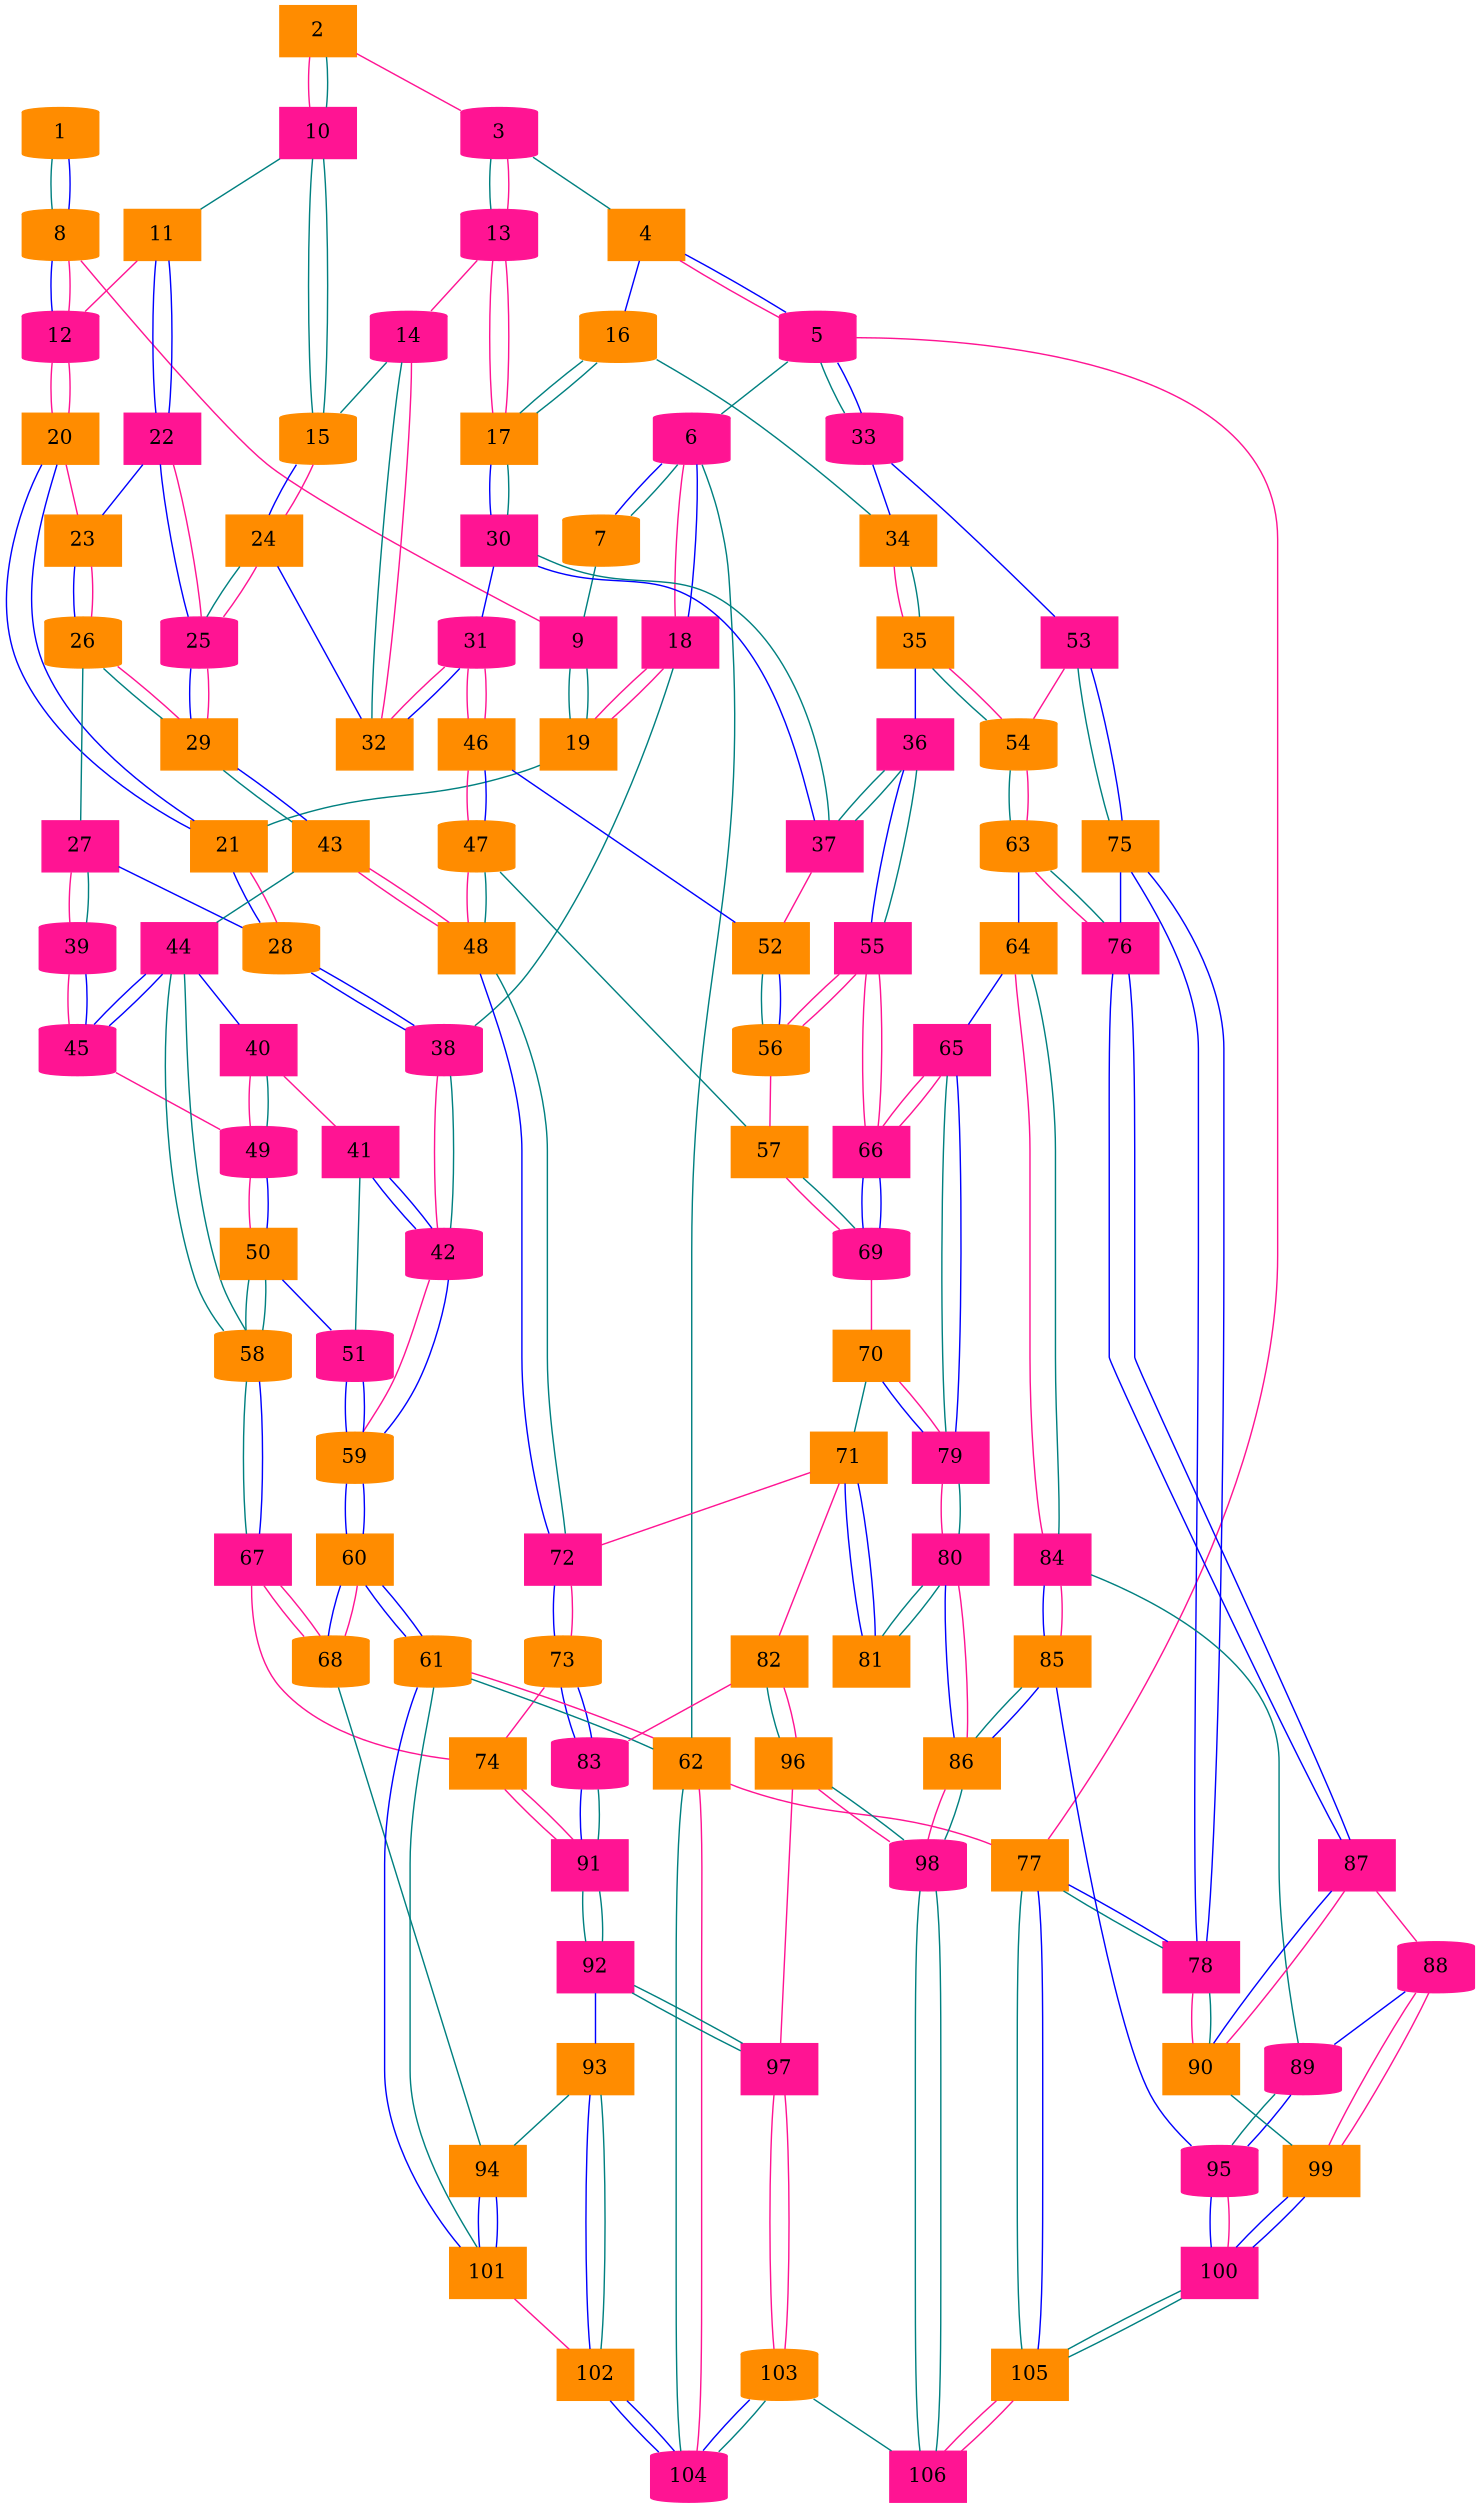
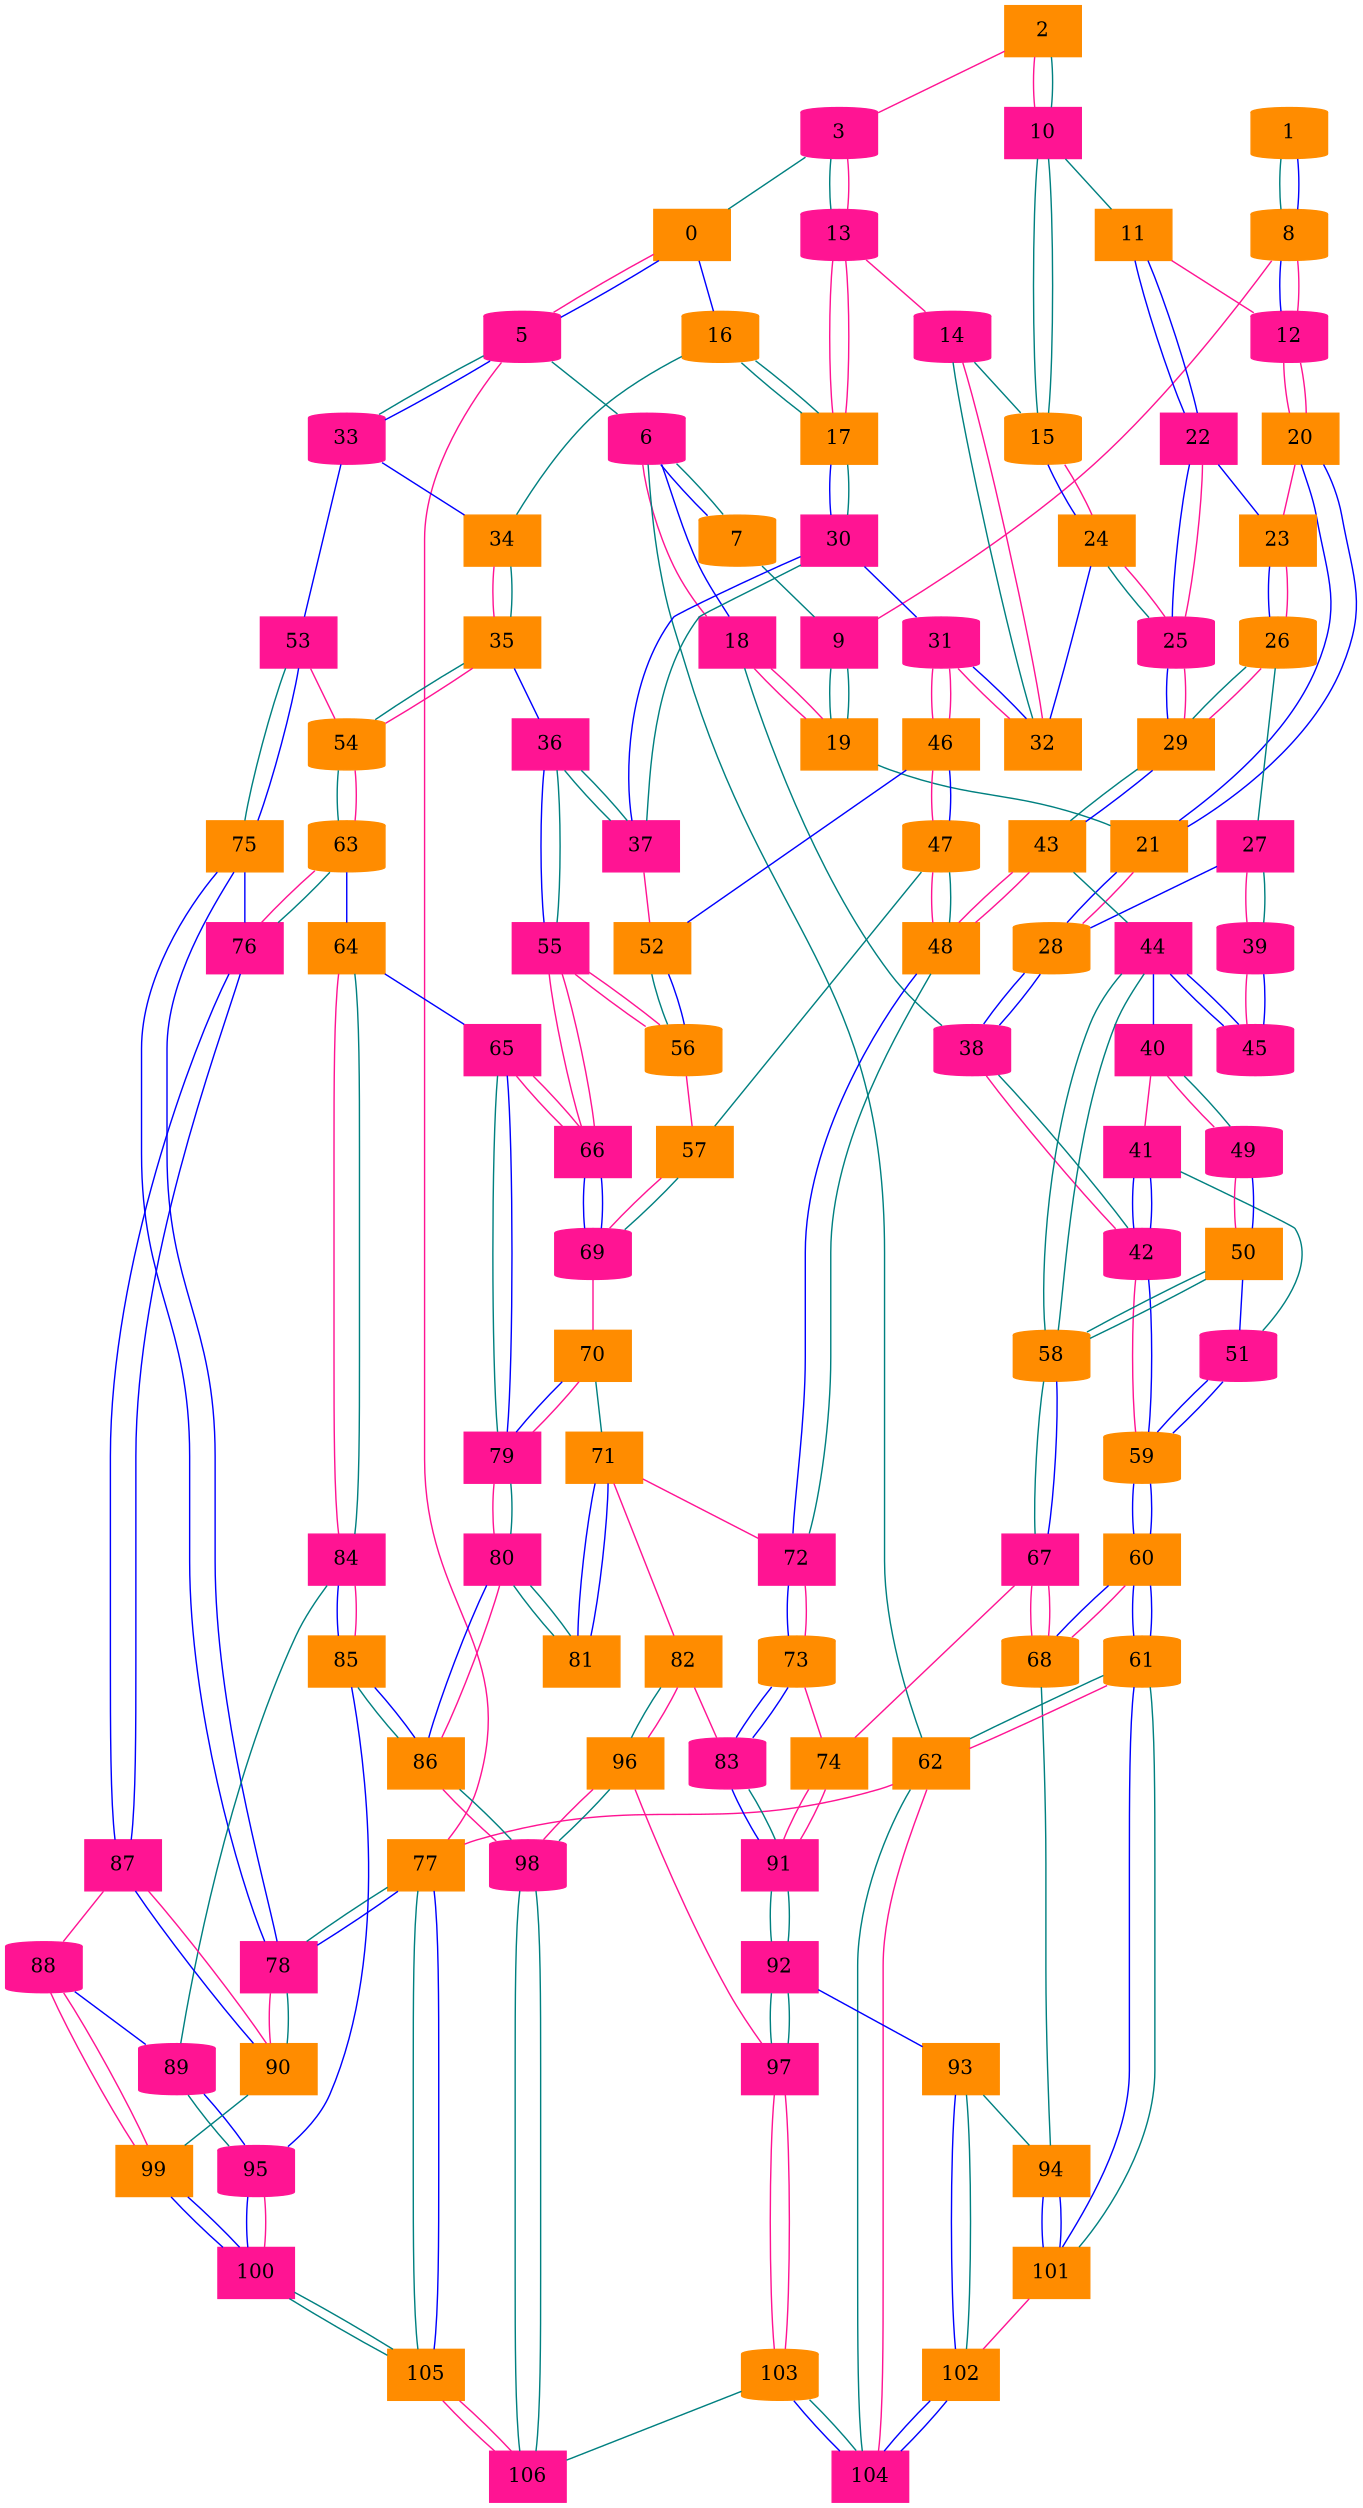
  graph {
    node [color=darkorange shape=box style=filled]
    edge [color=blue]
    1 [shape=cylinder]
    8 [shape=cylinder]
    3 [color=deeppink shape=cylinder]
    2
    10 [color=deeppink]
    9 [color=deeppink]
    12 [color=deeppink shape=cylinder]
-   4
+   4 [label=0]
    13 [color=deeppink shape=cylinder]
    11
    15 [shape=cylinder]
    5 [color=deeppink shape=cylinder]
    16 [shape=cylinder]
    14 [color=deeppink shape=cylinder]
    17
    6 [color=deeppink shape=cylinder]
    33 [color=deeppink shape=cylinder]
    77
    34
    7 [shape=cylinder]
    18 [color=deeppink]
    62
    53 [color=deeppink]
    78 [color=deeppink]
    105
    19
    38 [color=deeppink shape=cylinder]
-   104 [color=deeppink shape=cylinder]
+   104 [color=deeppink]
    20
    21
    22 [color=deeppink]
    24
    23
    25 [color=deeppink shape=cylinder]
    32
    30 [color=deeppink]
    35
    31 [color=deeppink shape=cylinder]
    37 [color=deeppink]
    42 [color=deeppink shape=cylinder]
    28 [shape=cylinder]
    26 [shape=cylinder]
    29
    27 [color=deeppink]
    43
    39 [color=deeppink shape=cylinder]
    45 [color=deeppink shape=cylinder]
    44 [color=deeppink]
    48
    46
    52
    47 [shape=cylinder]
    54 [shape=cylinder]
    75
    36 [color=deeppink]
    55 [color=deeppink]
    63 [shape=cylinder]
    56 [shape=cylinder]
    66 [color=deeppink]
    59 [shape=cylinder]
    40 [color=deeppink]
    41 [color=deeppink]
    49 [color=deeppink shape=cylinder]
    51 [color=deeppink shape=cylinder]
    50
    60
    58 [shape=cylinder]
    72 [color=deeppink]
    67 [color=deeppink]
    57
    69 [color=deeppink shape=cylinder]
    73 [shape=cylinder]
    76 [color=deeppink]
    64
    70
    68 [shape=cylinder]
    74
    61 [shape=cylinder]
    101
    94
    102
    65 [color=deeppink]
    84 [color=deeppink]
    87 [color=deeppink]
    79 [color=deeppink]
    85
    89 [color=deeppink shape=cylinder]
    80 [color=deeppink]
    91 [color=deeppink]
    71
    81
    82
    83 [color=deeppink shape=cylinder]
    92 [color=deeppink]
    90
    88 [color=deeppink shape=cylinder]
    106 [color=deeppink]
    99
    86
    98 [color=deeppink shape=cylinder]
    96
    97 [color=deeppink]
    95 [color=deeppink shape=cylinder]
    100 [color=deeppink]
    93
    103 [shape=cylinder]
    1 -- 8 [color=teal]
    1 -- 8
    8 -- 9 [color=deeppink]
    8 -- 12
    8 -- 12 [color=deeppink]
    3 -- 4 [color=teal]
    3 -- 13 [color=teal]
    3 -- 13 [color=deeppink]
    2 -- 3 [color=deeppink]
    2 -- 10 [color=deeppink]
    2 -- 10 [color=teal]
    10 -- 11 [color=teal]
    10 -- 15 [color=teal]
    10 -- 15 [color=teal]
    9 -- 19 [color=teal]
    9 -- 19 [color=teal]
    12 -- 20 [color=deeppink]
    12 -- 20 [color=deeppink]
    4 -- 5 [color=deeppink]
    4 -- 5
    4 -- 16
    13 -- 14 [color=deeppink]
    13 -- 17 [color=deeppink]
    13 -- 17 [color=deeppink]
    11 -- 12 [color=deeppink]
    11 -- 22
    11 -- 22
    15 -- 24
    15 -- 24 [color=deeppink]
    5 -- 6 [color=teal]
    5 -- 33 [color=teal]
    5 -- 33
    5 -- 77 [color=deeppink]
    16 -- 17 [color=teal]
    16 -- 17 [color=teal]
    16 -- 34 [color=teal]
    14 -- 15 [color=teal]
    14 -- 32 [color=teal]
    14 -- 32 [color=deeppink]
    17 -- 30
    17 -- 30 [color=teal]
    6 -- 7
    6 -- 7 [color=teal]
    6 -- 18 [color=deeppink]
    6 -- 18
    6 -- 62 [color=teal]
    33 -- 34
    33 -- 53
    77 -- 78 [color=teal]
    77 -- 78
    77 -- 105 [color=teal]
    77 -- 105
    34 -- 35 [color=deeppink]
    34 -- 35 [color=teal]
    7 -- 9 [color=teal]
    18 -- 19 [color=deeppink]
    18 -- 19 [color=deeppink]
    18 -- 38 [color=teal]
    62 -- 77 [color=deeppink]
    62 -- 104 [color=teal]
    62 -- 104 [color=deeppink]
    53 -- 54 [color=deeppink]
    53 -- 75 [color=teal]
    53 -- 75
    78 -- 90 [color=deeppink]
    78 -- 90 [color=teal]
    105 -- 106 [color=deeppink]
    105 -- 106 [color=deeppink]
    19 -- 21 [color=teal]
    38 -- 42 [color=deeppink]
    38 -- 42 [color=teal]
    20 -- 21
    20 -- 21
    20 -- 23 [color=deeppink]
    21 -- 28
    21 -- 28 [color=deeppink]
    22 -- 23
    22 -- 25
    22 -- 25 [color=deeppink]
    24 -- 25 [color=teal]
    24 -- 25 [color=deeppink]
    24 -- 32
    23 -- 26
    23 -- 26 [color=deeppink]
    25 -- 29
    25 -- 29 [color=deeppink]
    30 -- 31
    30 -- 37
    30 -- 37 [color=teal]
    35 -- 54 [color=teal]
    35 -- 54 [color=deeppink]
    35 -- 36
    31 -- 32 [color=deeppink]
    31 -- 32
    31 -- 46 [color=deeppink]
    31 -- 46 [color=deeppink]
    37 -- 52 [color=deeppink]
    42 -- 59 [color=deeppink]
    42 -- 59
    28 -- 38
    28 -- 38
    26 -- 29 [color=teal]
    26 -- 29 [color=deeppink]
    26 -- 27 [color=teal]
    29 -- 43 [color=teal]
    29 -- 43
    27 -- 28
    27 -- 39 [color=deeppink]
    27 -- 39 [color=teal]
    43 -- 44 [color=teal]
    43 -- 48 [color=deeppink]
    43 -- 48 [color=deeppink]
    39 -- 45 [color=deeppink]
    39 -- 45
-   45 -- 49 [color=deeppink]
    44 -- 45
    44 -- 45
    44 -- 40
    44 -- 58 [color=teal]
    44 -- 58 [color=teal]
    48 -- 72
    48 -- 72 [color=teal]
    46 -- 52
    46 -- 47 [color=deeppink]
    46 -- 47
    52 -- 56 [color=teal]
    52 -- 56
    47 -- 48 [color=deeppink]
    47 -- 48 [color=teal]
    47 -- 57 [color=teal]
    54 -- 63 [color=teal]
    54 -- 63 [color=deeppink]
    75 -- 78
    75 -- 78
    75 -- 76
    36 -- 37 [color=teal]
    36 -- 37 [color=teal]
    36 -- 55
    36 -- 55 [color=teal]
    55 -- 56 [color=deeppink]
    55 -- 56 [color=deeppink]
    55 -- 66 [color=deeppink]
    55 -- 66 [color=deeppink]
    63 -- 76 [color=deeppink]
    63 -- 76 [color=teal]
    63 -- 64
    56 -- 57 [color=deeppink]
    66 -- 69
    66 -- 69
    59 -- 60
    59 -- 60
    40 -- 41 [color=deeppink]
    40 -- 49 [color=deeppink]
    40 -- 49 [color=teal]
    41 -- 42
    41 -- 42
    41 -- 51 [color=teal]
    49 -- 50 [color=deeppink]
    49 -- 50
    51 -- 59
    51 -- 59
    50 -- 51
    50 -- 58 [color=teal]
    50 -- 58 [color=teal]
    60 -- 68
    60 -- 68 [color=deeppink]
    60 -- 61
    60 -- 61
    58 -- 67 [color=teal]
    58 -- 67
    72 -- 73
    72 -- 73 [color=deeppink]
    67 -- 68 [color=deeppink]
    67 -- 68 [color=deeppink]
    67 -- 74 [color=deeppink]
    57 -- 69 [color=deeppink]
    57 -- 69 [color=teal]
    69 -- 70 [color=deeppink]
    73 -- 74 [color=deeppink]
    73 -- 83
    73 -- 83
    76 -- 87
    76 -- 87
    64 -- 65
    64 -- 84 [color=deeppink]
    64 -- 84 [color=teal]
    70 -- 79
    70 -- 79 [color=deeppink]
    70 -- 71 [color=teal]
    68 -- 94 [color=teal]
    74 -- 91 [color=deeppink]
    74 -- 91 [color=deeppink]
    61 -- 62 [color=teal]
    61 -- 62 [color=deeppink]
    61 -- 101
    61 -- 101 [color=teal]
    101 -- 102 [color=deeppink]
    94 -- 101
    94 -- 101
    102 -- 104
    102 -- 104
    65 -- 66 [color=deeppink]
    65 -- 66 [color=deeppink]
    65 -- 79 [color=teal]
    65 -- 79
    84 -- 85
    84 -- 85 [color=deeppink]
    84 -- 89 [color=teal]
    87 -- 90
    87 -- 90 [color=deeppink]
    87 -- 88 [color=deeppink]
    79 -- 80 [color=deeppink]
    79 -- 80 [color=teal]
    85 -- 86 [color=teal]
    85 -- 86
    85 -- 95
    89 -- 95 [color=teal]
    89 -- 95
    80 -- 81 [color=teal]
    80 -- 81 [color=teal]
    80 -- 86
    80 -- 86 [color=deeppink]
    91 -- 92 [color=teal]
    91 -- 92 [color=teal]
    71 -- 72 [color=deeppink]
    71 -- 81
    71 -- 81
    71 -- 82 [color=deeppink]
    82 -- 83 [color=deeppink]
    82 -- 96 [color=teal]
    82 -- 96 [color=deeppink]
    83 -- 91
    83 -- 91 [color=teal]
    92 -- 97 [color=teal]
    92 -- 97 [color=teal]
    92 -- 93
    90 -- 99 [color=teal]
    88 -- 89
    88 -- 99 [color=deeppink]
    88 -- 99 [color=deeppink]
    99 -- 100
    99 -- 100
    86 -- 98 [color=deeppink]
    86 -- 98 [color=teal]
    98 -- 106 [color=teal]
    98 -- 106 [color=teal]
    96 -- 98 [color=deeppink]
    96 -- 98 [color=teal]
    96 -- 97 [color=deeppink]
    97 -- 103 [color=deeppink]
    97 -- 103 [color=deeppink]
    95 -- 100
    95 -- 100 [color=deeppink]
    100 -- 105 [color=teal]
    100 -- 105 [color=teal]
    93 -- 94 [color=teal]
    93 -- 102
    93 -- 102 [color=teal]
    103 -- 104
    103 -- 104 [color=teal]
    103 -- 106 [color=teal]
  }
